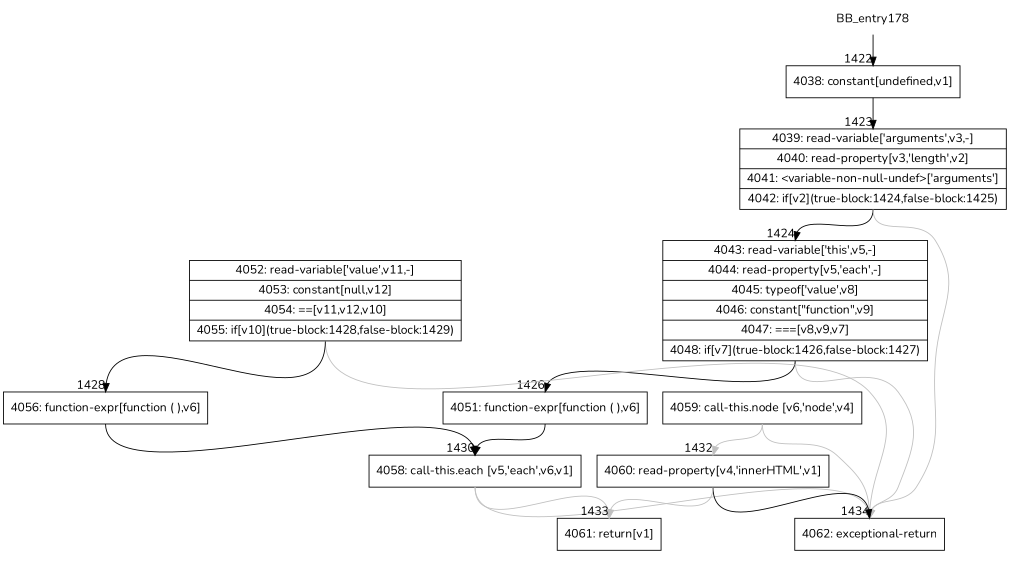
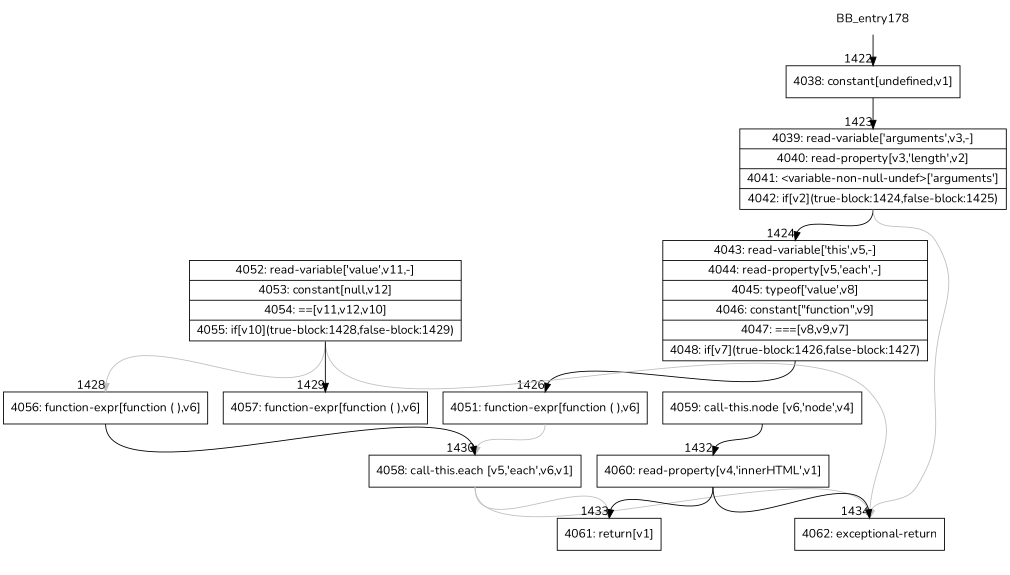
  digraph {
    fontname=Nunito
    rankdir=TD
    node [fontname=Nunito shape=record]
    edge [fontname=Nunito headport=n tailport=s]
    n1 [label=BB_entry178 shape=none]
    n2 [label="{4038: constant[undefined,v1]}"]
    n3 [label="{4039: read-variable['arguments',v3,-]|4040: read-property[v3,'length',v2]|4041: \<variable-non-null-undef\>['arguments']|4042: if[v2](true-block:1424,false-block:1425)}"]
    n4 [label="{4043: read-variable['this',v5,-]|4044: read-property[v5,'each',-]|4045: typeof['value',v8]|4046: constant[\"function\",v9]|4047: ===[v8,v9,v7]|4048: if[v7](true-block:1426,false-block:1427)}"]
    n5 [label="{4062: exceptional-return}"]
    n6 [label="{4051: function-expr[function ( ),v6]}"]
    n7 [label="{4058: call-this.each [v5,'each',v6,v1]}"]
    n8 [label="{4052: read-variable['value',v11,-]|4053: constant[null,v12]|4054: ==[v11,v12,v10]|4055: if[v10](true-block:1428,false-block:1429)}"]
    n9 [label="{4056: function-expr[function ( ),v6]}"]
+   n10 [label="{4057: function-expr[function ( ),v6]}"]
    n11 [label="{4059: call-this.node [v6,'node',v4]}"]
    n12 [label="{4060: read-property[v4,'innerHTML',v1]}"]
    n13 [label="{4061: return[v1]}"]
    n1 -> n2 [headlabel="    1422"]
    n2 -> n3 [headlabel="      1423"]
    n3 -> n4 [headlabel="      1424"]
    n3 -> n5 [color=gray headlabel="      1434"]
-   n4 -> n5 [color=gray]
    n4 -> n6 [headlabel="      1426"]
-   n6 -> n7 [headlabel="      1430"]
+   n6 -> n7 [headlabel="      1430" color=gray]
    n7 -> n5 [color=gray]
    n7 -> n13 [color=gray headlabel="      1433"]
    n8 -> n5 [color=gray]
-   n8 -> n9 [headlabel="      1428"]
+   n8 -> n9 [headlabel="      1428" color=gray]
+   n8 -> n10 [headlabel="      1429"]
    n9 -> n7
-   n11 -> n5 [color=gray]
-   n11 -> n12 [headlabel="      1432" color=gray]
+   n11 -> n12 [headlabel="      1432"]
    n12 -> n5 [color=black]
-   n12 -> n13 [color=gray]
+   n12 -> n13
  }
